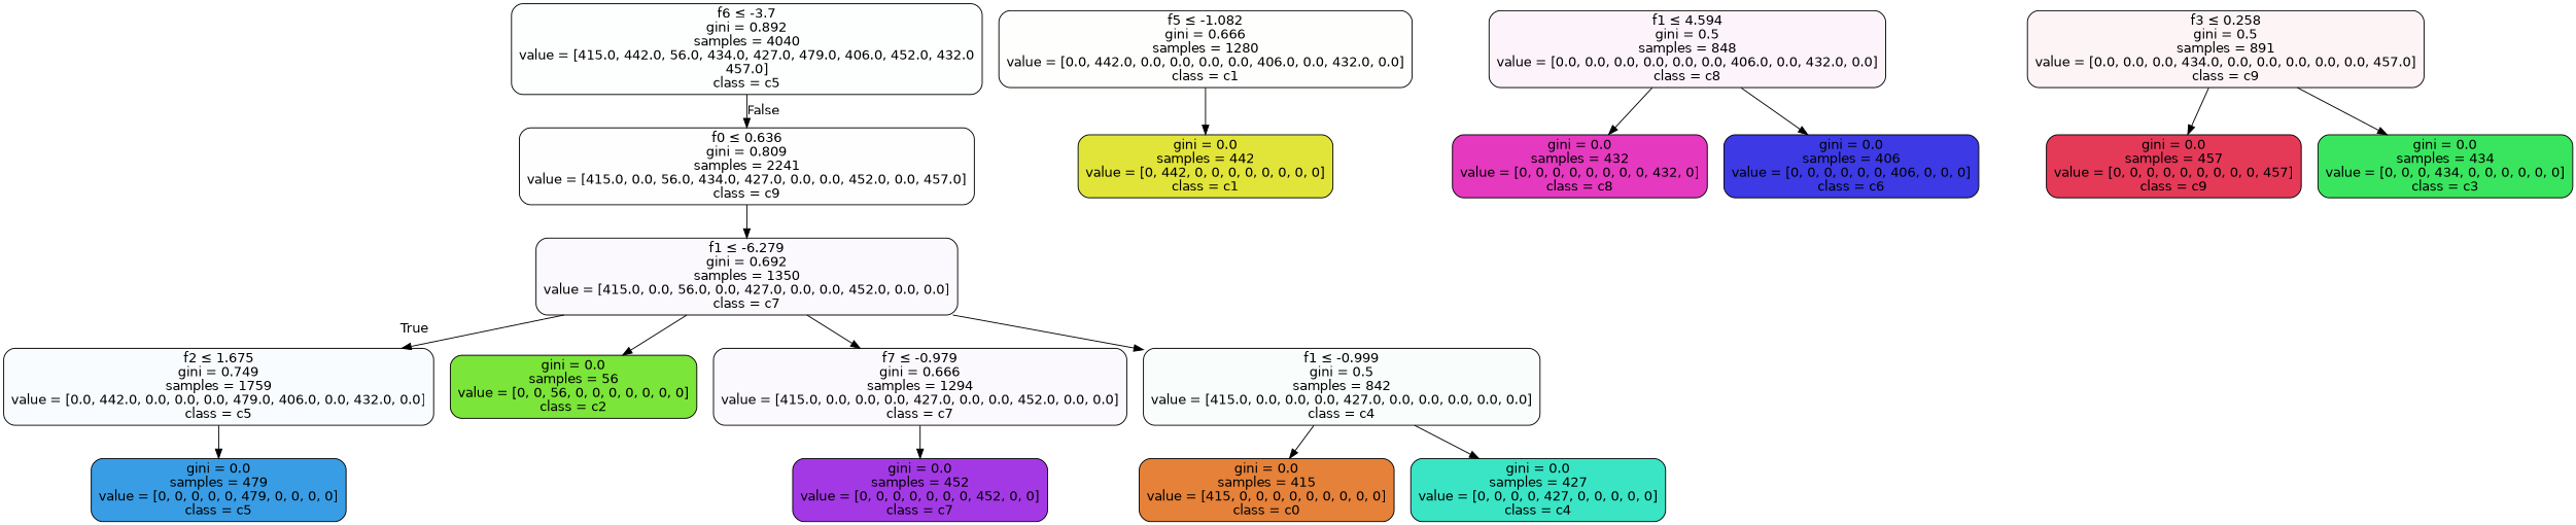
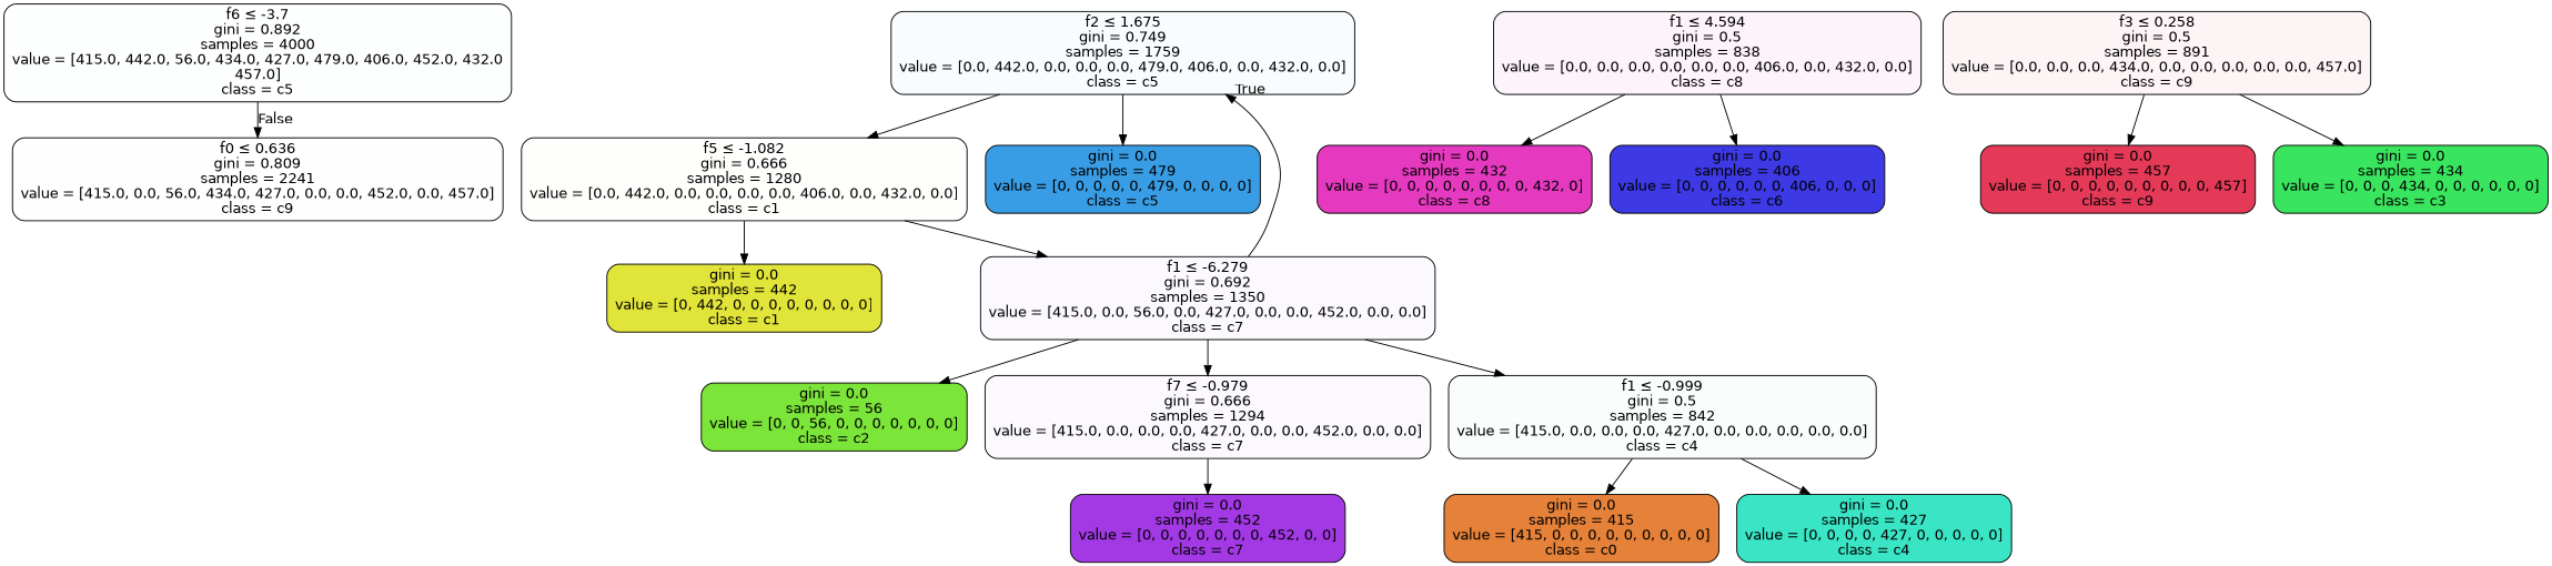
  digraph {
    node [color=black fillcolor="#a339e507" fontname=helvetica shape=box style="filled, rounded"]
    edge [fontname=helvetica]
-   n1 [fillcolor="#399de502" label=<f6 &le; -3.7<br/>gini = 0.892<br/>samples = 4040<br/>value = [415.0, 442.0, 56.0, 434.0, 427.0, 479.0, 406.0, 452.0, 432.0<br/>457.0]<br/>class = c5>]
+   n1 [fillcolor="#399de502" label=<f6 &le; -3.7<br/>gini = 0.892<br/>samples = 4000<br/>value = [415.0, 442.0, 56.0, 434.0, 427.0, 479.0, 406.0, 452.0, 432.0<br/>457.0]<br/>class = c5>]
    n2 [fillcolor="#e5395801" label=<f0 &le; 0.636<br/>gini = 0.809<br/>samples = 2241<br/>value = [415.0, 0.0, 56.0, 434.0, 427.0, 0.0, 0.0, 452.0, 0.0, 457.0]<br/>class = c9>]
    n3 [fillcolor="#399de507" label=<f2 &le; 1.675<br/>gini = 0.749<br/>samples = 1759<br/>value = [0.0, 442.0, 0.0, 0.0, 0.0, 479.0, 406.0, 0.0, 432.0, 0.0]<br/>class = c5>]
    n4 [fillcolor="#e2e53903" label=<f5 &le; -1.082<br/>gini = 0.666<br/>samples = 1280<br/>value = [0.0, 442.0, 0.0, 0.0, 0.0, 0.0, 406.0, 0.0, 432.0, 0.0]<br/>class = c1>]
    n5 [fillcolor="#399de5ff" label=<gini = 0.0<br/>samples = 479<br/>value = [0, 0, 0, 0, 0, 479, 0, 0, 0, 0]<br/>class = c5>]
    n6 [label=<f1 &le; -6.279<br/>gini = 0.692<br/>samples = 1350<br/>value = [415.0, 0.0, 56.0, 0.0, 427.0, 0.0, 0.0, 452.0, 0.0, 0.0]<br/>class = c7>]
    n7 [fillcolor="#e2e539ff" label=<gini = 0.0<br/>samples = 442<br/>value = [0, 442, 0, 0, 0, 0, 0, 0, 0, 0]<br/>class = c1>]
-   n8 [fillcolor="#e539c00f" label=<f1 &le; 4.594<br/>gini = 0.5<br/>samples = 848<br/>value = [0.0, 0.0, 0.0, 0.0, 0.0, 0.0, 406.0, 0.0, 432.0, 0.0]<br/>class = c8>]
+   n8 [fillcolor="#e539c00f" label=<f1 &le; 4.594<br/>gini = 0.5<br/>samples = 838<br/>value = [0.0, 0.0, 0.0, 0.0, 0.0, 0.0, 406.0, 0.0, 432.0, 0.0]<br/>class = c8>]
    n9 [fillcolor="#e539c0ff" label=<gini = 0.0<br/>samples = 432<br/>value = [0, 0, 0, 0, 0, 0, 0, 0, 432, 0]<br/>class = c8>]
    n10 [fillcolor="#3c39e5ff" label=<gini = 0.0<br/>samples = 406<br/>value = [0, 0, 0, 0, 0, 0, 406, 0, 0, 0]<br/>class = c6>]
    n11 [fillcolor="#7be539ff" label=<gini = 0.0<br/>samples = 56<br/>value = [0, 0, 56, 0, 0, 0, 0, 0, 0, 0]<br/>class = c2>]
    n12 [label=<f7 &le; -0.979<br/>gini = 0.666<br/>samples = 1294<br/>value = [415.0, 0.0, 0.0, 0.0, 427.0, 0.0, 0.0, 452.0, 0.0, 0.0]<br/>class = c7>]
    n13 [fillcolor="#39e5c507" label=<f1 &le; -0.999<br/>gini = 0.5<br/>samples = 842<br/>value = [415.0, 0.0, 0.0, 0.0, 427.0, 0.0, 0.0, 0.0, 0.0, 0.0]<br/>class = c4>]
    n14 [fillcolor="#e539580d" label=<f3 &le; 0.258<br/>gini = 0.5<br/>samples = 891<br/>value = [0.0, 0.0, 0.0, 434.0, 0.0, 0.0, 0.0, 0.0, 0.0, 457.0]<br/>class = c9>]
    n15 [fillcolor="#e53958ff" label=<gini = 0.0<br/>samples = 457<br/>value = [0, 0, 0, 0, 0, 0, 0, 0, 0, 457]<br/>class = c9>]
    n16 [fillcolor="#39e55eff" label=<gini = 0.0<br/>samples = 434<br/>value = [0, 0, 0, 434, 0, 0, 0, 0, 0, 0]<br/>class = c3>]
    n17 [fillcolor="#a339e5ff" label=<gini = 0.0<br/>samples = 452<br/>value = [0, 0, 0, 0, 0, 0, 0, 452, 0, 0]<br/>class = c7>]
    n18 [fillcolor="#e58139ff" label=<gini = 0.0<br/>samples = 415<br/>value = [415, 0, 0, 0, 0, 0, 0, 0, 0, 0]<br/>class = c0>]
    n19 [fillcolor="#39e5c5ff" label=<gini = 0.0<br/>samples = 427<br/>value = [0, 0, 0, 0, 427, 0, 0, 0, 0, 0]<br/>class = c4>]
    n1 -> n2 [headlabel=False labelangle=-45 labeldistance=2.5]
-   n2 -> n6
+   n4 -> n6
+   n3 -> n4
    n3 -> n5
    n4 -> n7
    n6 -> n3 [headlabel=True labelangle=45 labeldistance=2.5]
    n6 -> n11
    n6 -> n12
    n6 -> n13
    n8 -> n9
    n8 -> n10
    n12 -> n17
    n13 -> n18
    n13 -> n19
    n14 -> n15
    n14 -> n16
  }
